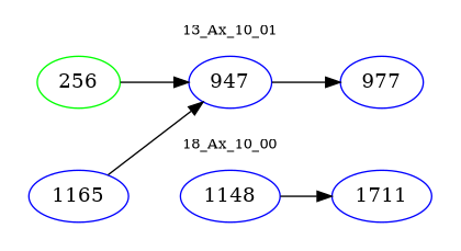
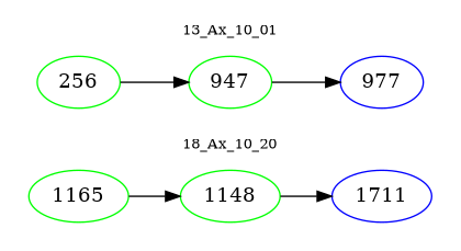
  digraph {
    rankdir=LR
    node [color=blue]
    edge [color=black]
    n1 [color=green label=256]
-   n2 [label=947]
+   n2 [color=green label=947]
    n3 [label=977]
-   n4 [label=1165]
-   n5 [label=1148]
+   n4 [color=green label=1165]
+   n5 [color=green label=1148]
    n6 [label=1711]
    subgraph cluster_1 {
      color=white
      fontsize=10
      label="13_Ax_10_01"
      n1
      n2
      n3
    }
    subgraph cluster_2 {
      color=white
      fontsize=10
-     label="18_Ax_10_00"
+     label="18_Ax_10_20"
      n4
      n5
      n6
    }
    n1 -> n2
    n2 -> n3
-   n4 -> n2
+   n4 -> n5
    n5 -> n6
  }
